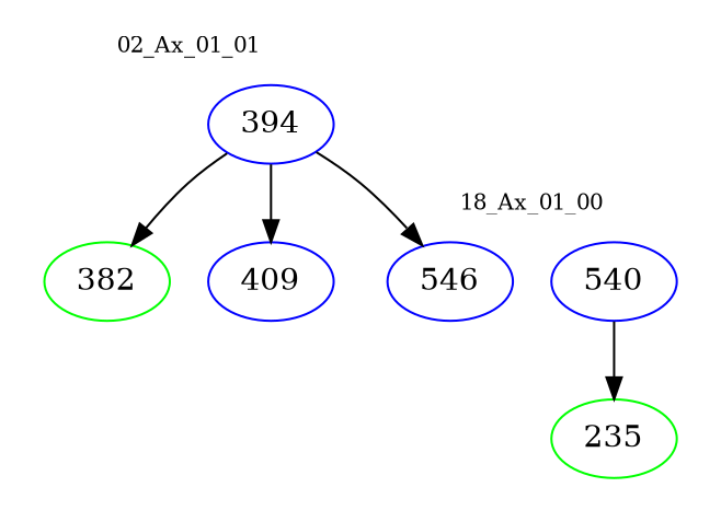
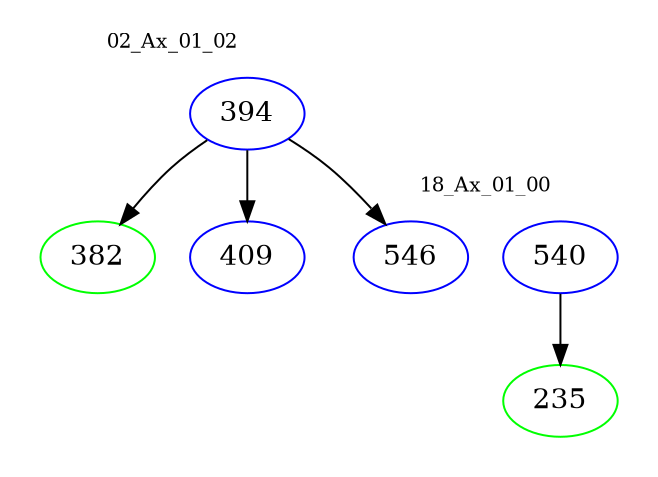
  digraph {
    node [color=blue]
    edge [color=black]
    n1 [label=394]
    n2 [color=green label=382]
    n3 [label=409]
    n4 [label=540]
    n5 [color=green label=235]
    n6 [label=546]
    subgraph cluster_1 {
      color=white
      fontsize=10
-     label="02_Ax_01_01"
+     label="02_Ax_01_02"
      n1
      n2
      n3
    }
    subgraph cluster_2 {
      color=white
      fontsize=10
      label="18_Ax_01_00"
      n4
      n5
      n6
    }
    n1 -> n2
    n1 -> n3
    n1 -> n6
    n4 -> n5
  }
